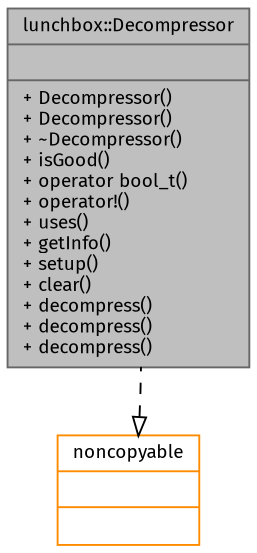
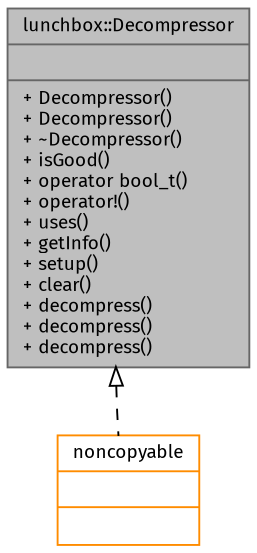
  digraph {
    fontname="Fira Sans"
    node [fontname="Fira Sans" fontsize=10 shape=record style=filled]
    n1 [color=gray40 fillcolor=grey75 fontcolor=black height=0.2 label="{lunchbox::Decompressor\n||+ Decompressor()\l+ Decompressor()\l+ ~Decompressor()\l+ isGood()\l+ operator bool_t()\l+ operator!()\l+ uses()\l+ getInfo()\l+ setup()\l+ clear()\l+ decompress()\l+ decompress()\l+ decompress()\l}" width=0.4]
    n2 [color=darkorange fillcolor=white height=0.2 label="{noncopyable\n||}" width=0.4]
-   n2 -> n1 [arrowtail=onormal color=black dir=back fontname="Fira Sans" fontsize=10 labelfontname=Sans labelfontsize=10 style=dashed]
+   n1 -> n2 [arrowtail=onormal color=black dir=back fontname="Fira Sans" fontsize=10 labelfontname=Sans labelfontsize=10 style=dashed]
  }
